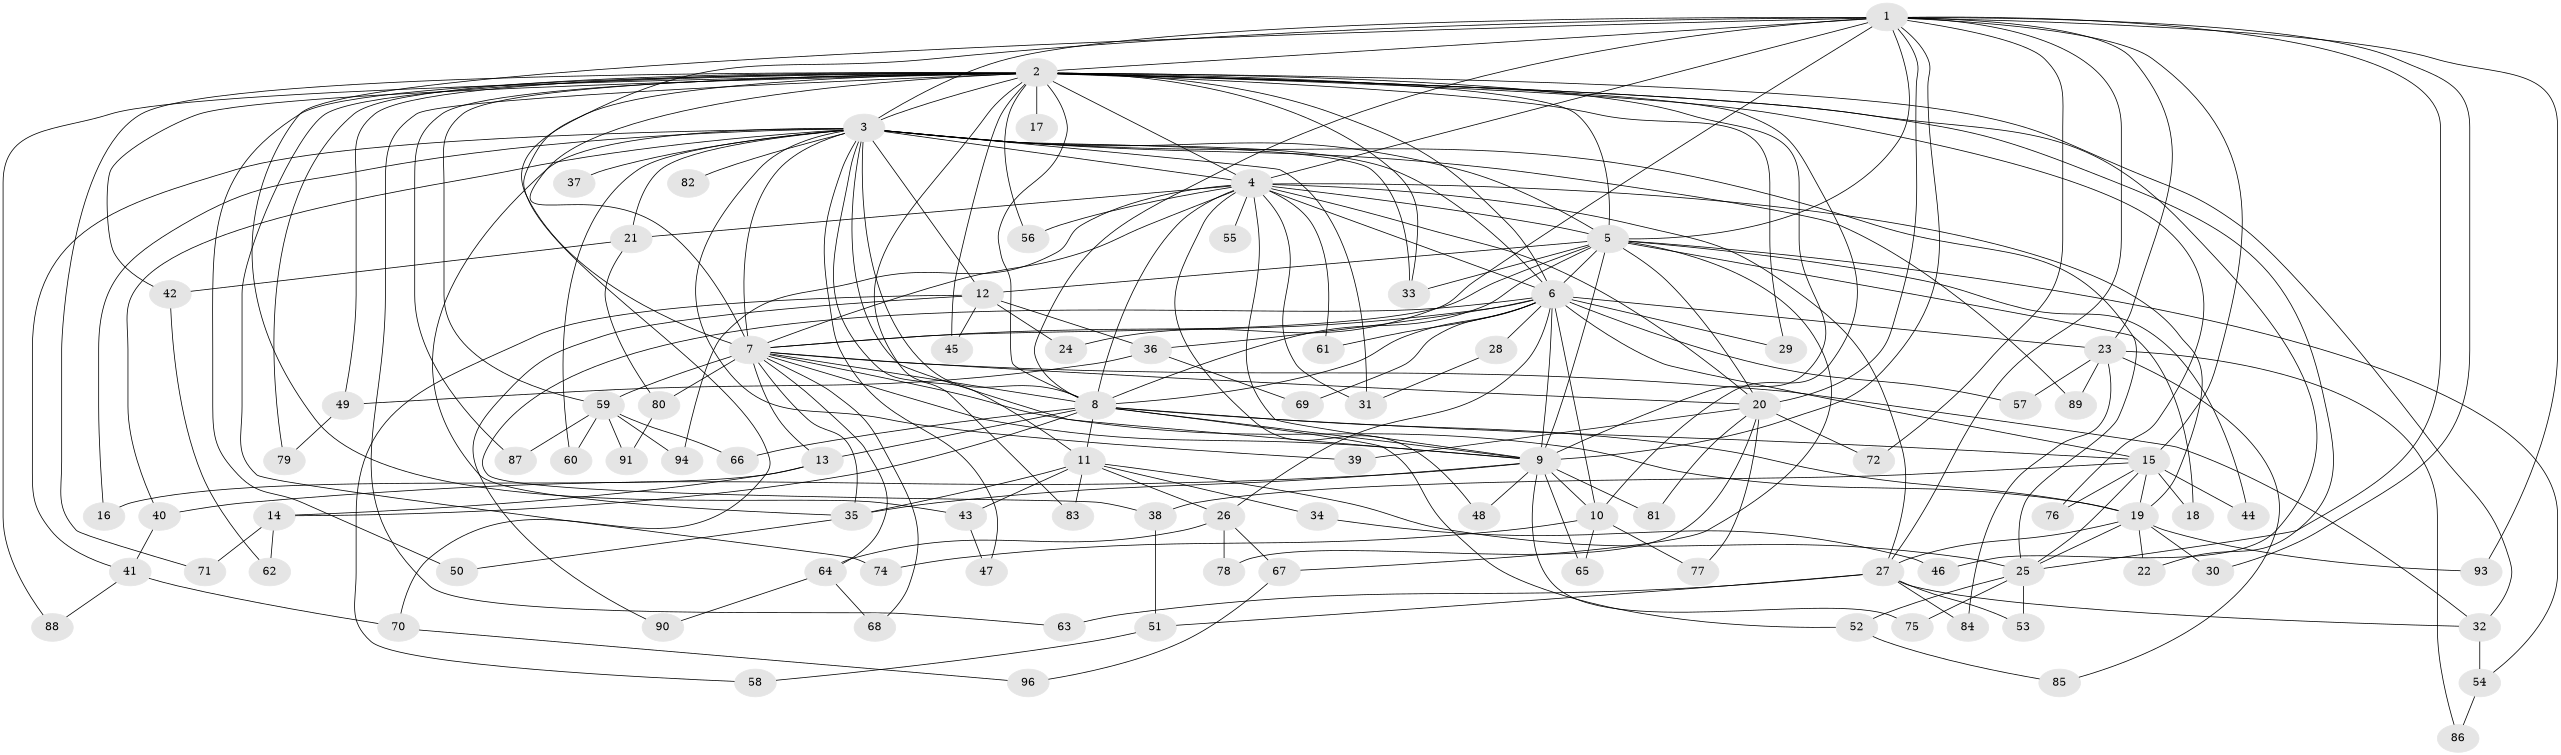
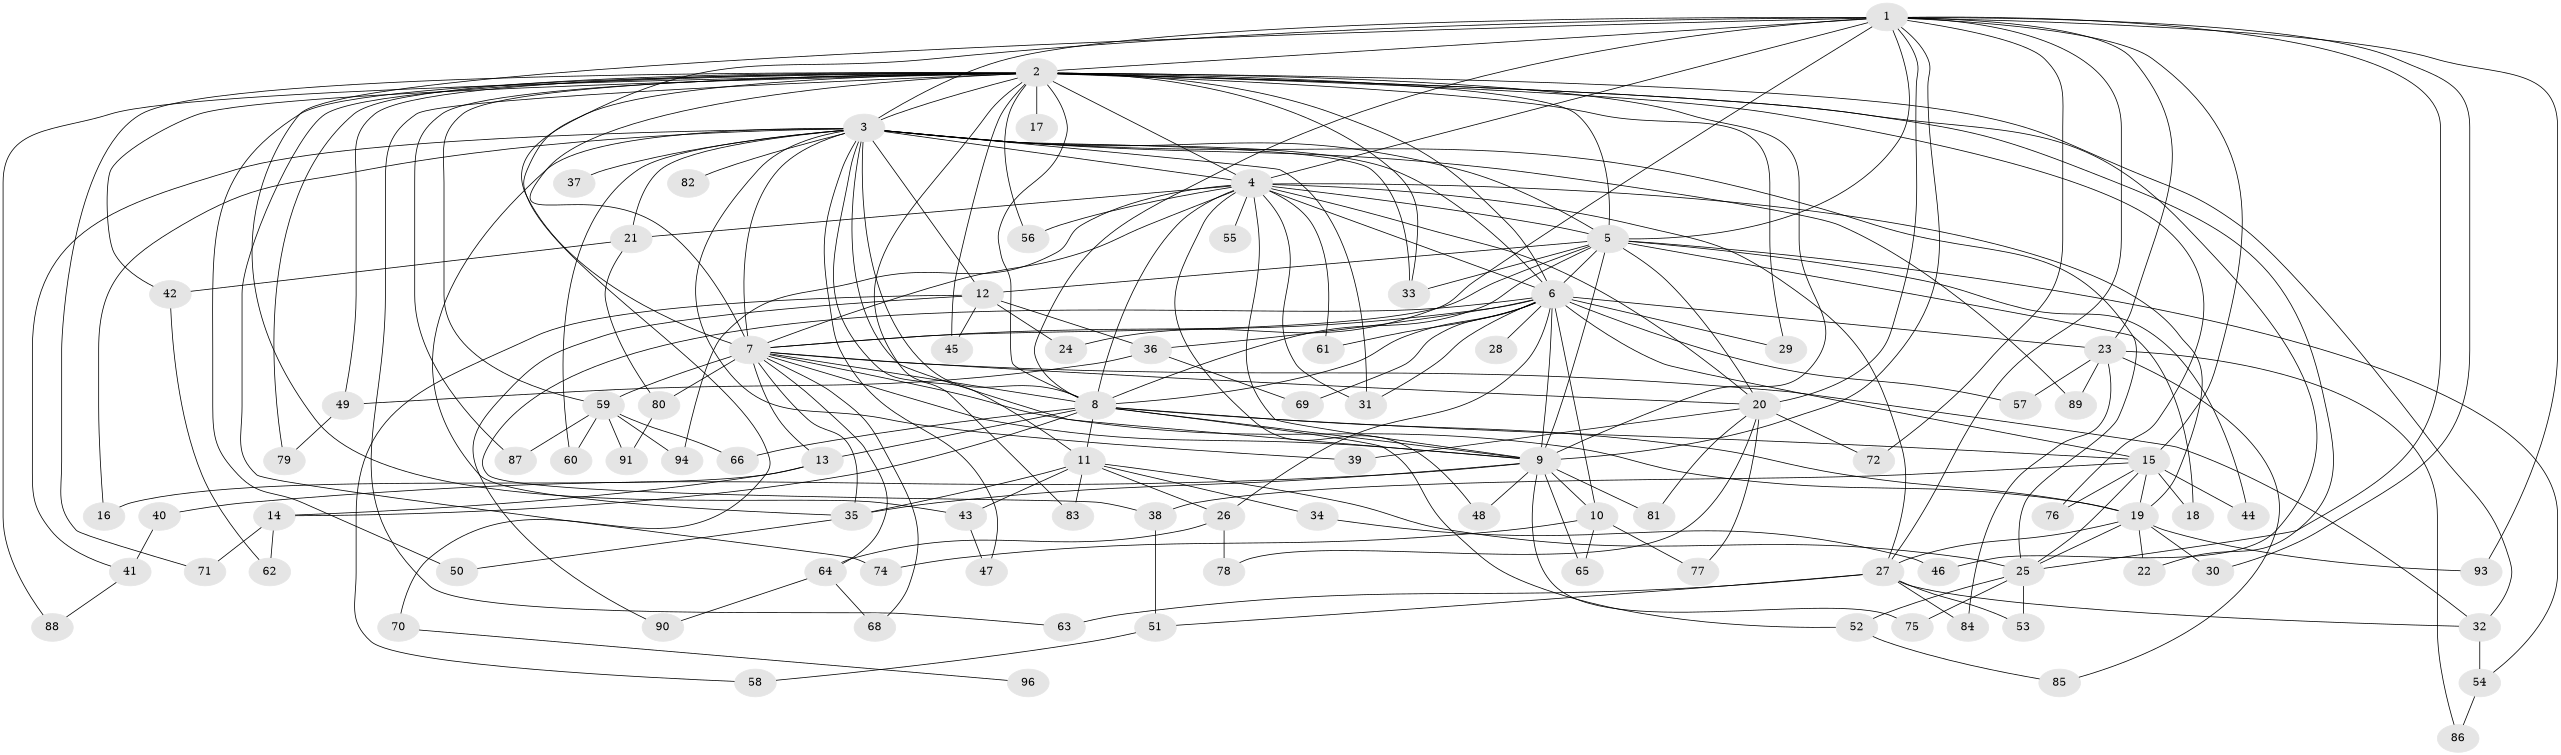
  graph {
    node [color=gray90 style=filled]
    edge [weight=1.0]
    1
    2
    3
    4
    5
    7
    8
    9
    15
    20
    23
    24
    25
    27
    30
    43
    72
    93
    6
    10
    11
    17
    22
    29
    32
    33
    42
    45
    46
    49
    50
    56
    59
    63
    70
    71
    74
    76
    79
    87
    88
    12
    16
    21
    31
    35
    37
    39
    40
    41
    47
    60
    82
    83
    89
    19
    48
    55
    61
    94
    18
    44
    54
-   67
    26
    28
    36
    38
    57
    69
    13
    64
    68
    80
    14
    52
    66
    65
    75
    81
    77
    78
    84
    85
    86
    53
    51
    34
    62
    91
    n91 [label=96]
    58
    90
    1 -- 2 [weight=3.0]
    1 -- 3 [weight=3.0]
    1 -- 4
    1 -- 5
    1 -- 7
    1 -- 8
    1 -- 9
    1 -- 15
    1 -- 20
    1 -- 23
    1 -- 24
    1 -- 25
    1 -- 27
    1 -- 30
    1 -- 43
    1 -- 72
    1 -- 93
    2 -- 3 [weight=4.0]
    2 -- 4 [weight=2.0]
    2 -- 5 [weight=2.0]
    2 -- 7 [weight=2.0]
    2 -- 8 [weight=2.0]
    2 -- 9 [weight=2.0]
    2 -- 6 [weight=2.0]
-   2 -- 10
    2 -- 11 [weight=2.0]
    2 -- 17 [weight=3.0]
    2 -- 22
    2 -- 29
    2 -- 32 [weight=3.0]
    2 -- 33
    2 -- 42
    2 -- 45
    2 -- 46
    2 -- 49
    2 -- 50
    2 -- 56
    2 -- 59
    2 -- 63
    2 -- 70
    2 -- 71
    2 -- 74
    2 -- 76
    2 -- 79
    2 -- 87
    2 -- 88
    3 -- 4
    3 -- 5
    3 -- 7 [weight=2.0]
    3 -- 8 [weight=2.0]
    3 -- 9
    3 -- 25
    3 -- 6 [weight=2.0]
    3 -- 33 [weight=2.0]
    3 -- 12
    3 -- 16
    3 -- 21
    3 -- 31
    3 -- 35
    3 -- 37
    3 -- 39
-   3 -- 40
    3 -- 41
    3 -- 47
    3 -- 60
    3 -- 82 [weight=2.0]
    3 -- 83
    3 -- 89
    4 -- 5
    4 -- 7 [weight=2.0]
    4 -- 8
    4 -- 9 [weight=2.0]
    4 -- 20
    4 -- 27
    4 -- 6
    4 -- 56
    4 -- 21
    4 -- 31 [weight=2.0]
    4 -- 19
    4 -- 48
    4 -- 55
    4 -- 61
    4 -- 94
    5 -- 7
    5 -- 8
    5 -- 9
    5 -- 20
    5 -- 6
    5 -- 33
    5 -- 12
    5 -- 18
    5 -- 44
    5 -- 54
-   5 -- 67
    7 -- 8
    7 -- 9
    7 -- 20
    7 -- 32 [weight=5.0]
    7 -- 59
    7 -- 35
    7 -- 19
    7 -- 13
    7 -- 64
    7 -- 68
    7 -- 80
    8 -- 9
    8 -- 15
    8 -- 11 [weight=2.0]
    8 -- 19
    8 -- 13
    8 -- 14
    8 -- 52
    8 -- 66
    9 -- 10 [weight=2.0]
    9 -- 35
    9 -- 40
    9 -- 48
    9 -- 65
    9 -- 75
    9 -- 81
    15 -- 25
    15 -- 76
    15 -- 19
    15 -- 18
    15 -- 44
    15 -- 38
    20 -- 72
    20 -- 39
    20 -- 81
    20 -- 77
    20 -- 78
    23 -- 89
    23 -- 57
    23 -- 84
    23 -- 85
    23 -- 86
    25 -- 52
    25 -- 75
    25 -- 53
    27 -- 32
    27 -- 63
    27 -- 84
    27 -- 53
    27 -- 51
    43 -- 47
    6 -- 7
    6 -- 8 [weight=2.0]
    6 -- 9
    6 -- 15
    6 -- 23
    6 -- 10
    6 -- 29
-   28 -- 31
+   6 -- 31
    6 -- 61
    6 -- 26
    6 -- 28
    6 -- 36
    6 -- 38
    6 -- 57
    6 -- 69
    10 -- 74
    10 -- 65
    10 -- 77
    11 -- 25
    11 -- 43
    11 -- 35
    11 -- 83
    11 -- 26
    11 -- 34
    32 -- 54
    42 -- 62
    49 -- 79
    59 -- 87
    59 -- 60
    59 -- 94
    59 -- 66
    59 -- 91
    70 -- n91
    12 -- 24
    12 -- 45
    12 -- 36
    12 -- 58
    12 -- 90
    21 -- 42
    21 -- 80
    35 -- 50
    40 -- 41
-   41 -- 70
    41 -- 88
    19 -- 25
    19 -- 27
    19 -- 30
    19 -- 93
    19 -- 22
    54 -- 86
-   67 -- n91
-   26 -- 67
    26 -- 64
    26 -- 78
    36 -- 49
    36 -- 69
    38 -- 51
    13 -- 16
    13 -- 14
    64 -- 68
    64 -- 90
    80 -- 91
    14 -- 71
    14 -- 62
    52 -- 85
    51 -- 58
    34 -- 46
  }
